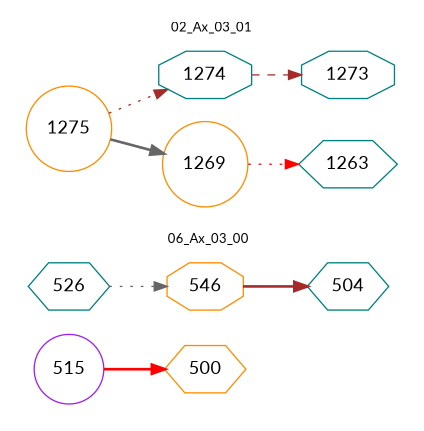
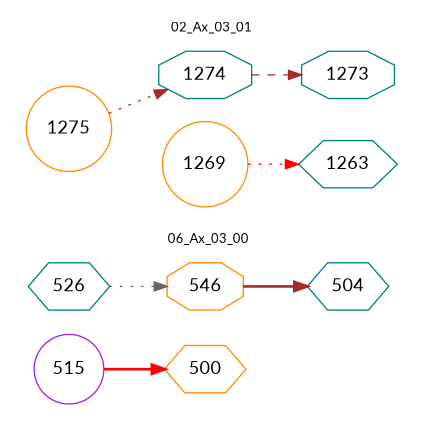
  digraph {
    fontname=Lato
    rankdir=LR
    node [color=teal fontname=Lato shape=hexagon]
    edge [color=brown fontname=Lato style=dotted]
    n1 [label=526]
    n2 [color=darkorange label=546 shape=octagon]
    n3 [color=purple label=515 shape=circle]
    n4 [label=504]
    n5 [color=darkorange label=500]
    n6 [color=darkorange label=1275 shape=circle]
    n7 [color=darkorange label=1269 shape=circle]
    n8 [label=1274 shape=octagon]
    n9 [label=1263]
    n10 [label=1273 shape=octagon]
    subgraph cluster_1 {
      color=white
      fontsize=10
      label="06_Ax_03_00"
      n1
      n2
      n3
      n4
      n5
    }
    subgraph cluster_2 {
      color=white
      fontsize=10
      label="02_Ax_03_01"
      n6
      n7
      n8
      n9
      n10
    }
    n1 -> n2 [color=gray40]
    n2 -> n4 [style=bold]
    n3 -> n5 [color=red style=bold]
-   n6 -> n7 [color=gray40 style=bold]
    n6 -> n8
    n7 -> n9 [color=red]
    n8 -> n10 [style=dashed]
  }
